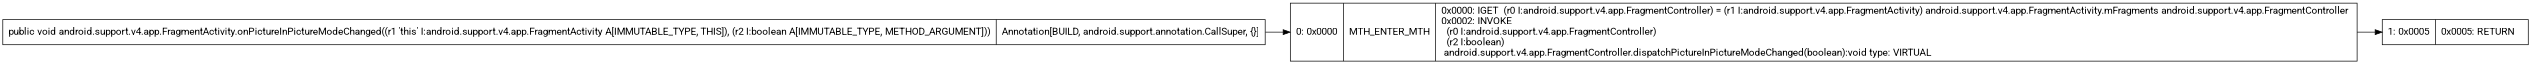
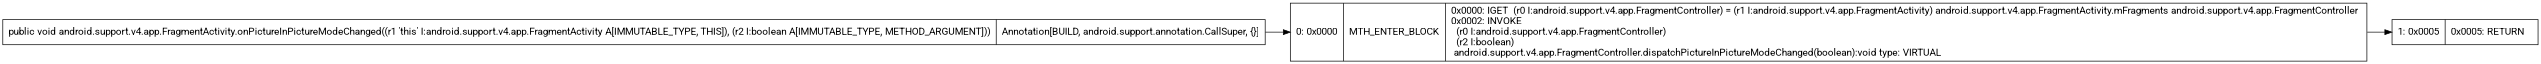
  digraph {
    rankdir=LR
    fontname=Roboto
    node [shape=record fontname=Roboto]
    edge [fontname=Roboto]
-   n1 [label="{0\:\ 0x0000|MTH_ENTER_MTH\l|0x0000: IGET  (r0 I:android.support.v4.app.FragmentController) = (r1 I:android.support.v4.app.FragmentActivity) android.support.v4.app.FragmentActivity.mFragments android.support.v4.app.FragmentController \l0x0002: INVOKE  \l  (r0 I:android.support.v4.app.FragmentController)\l  (r2 I:boolean)\l android.support.v4.app.FragmentController.dispatchPictureInPictureModeChanged(boolean):void type: VIRTUAL \l}"]
+   n1 [label="{0\:\ 0x0000|MTH_ENTER_BLOCK\l|0x0000: IGET  (r0 I:android.support.v4.app.FragmentController) = (r1 I:android.support.v4.app.FragmentActivity) android.support.v4.app.FragmentActivity.mFragments android.support.v4.app.FragmentController \l0x0002: INVOKE  \l  (r0 I:android.support.v4.app.FragmentController)\l  (r2 I:boolean)\l android.support.v4.app.FragmentController.dispatchPictureInPictureModeChanged(boolean):void type: VIRTUAL \l}"]
    n2 [label="{1\:\ 0x0005|0x0005: RETURN   \l}"]
    n3 [label="{public void android.support.v4.app.FragmentActivity.onPictureInPictureModeChanged((r1 'this' I:android.support.v4.app.FragmentActivity A[IMMUTABLE_TYPE, THIS]), (r2 I:boolean A[IMMUTABLE_TYPE, METHOD_ARGUMENT]))  | Annotation[BUILD, android.support.annotation.CallSuper, \{\}]\l}"]
    n1 -> n2
    n3 -> n1
  }
